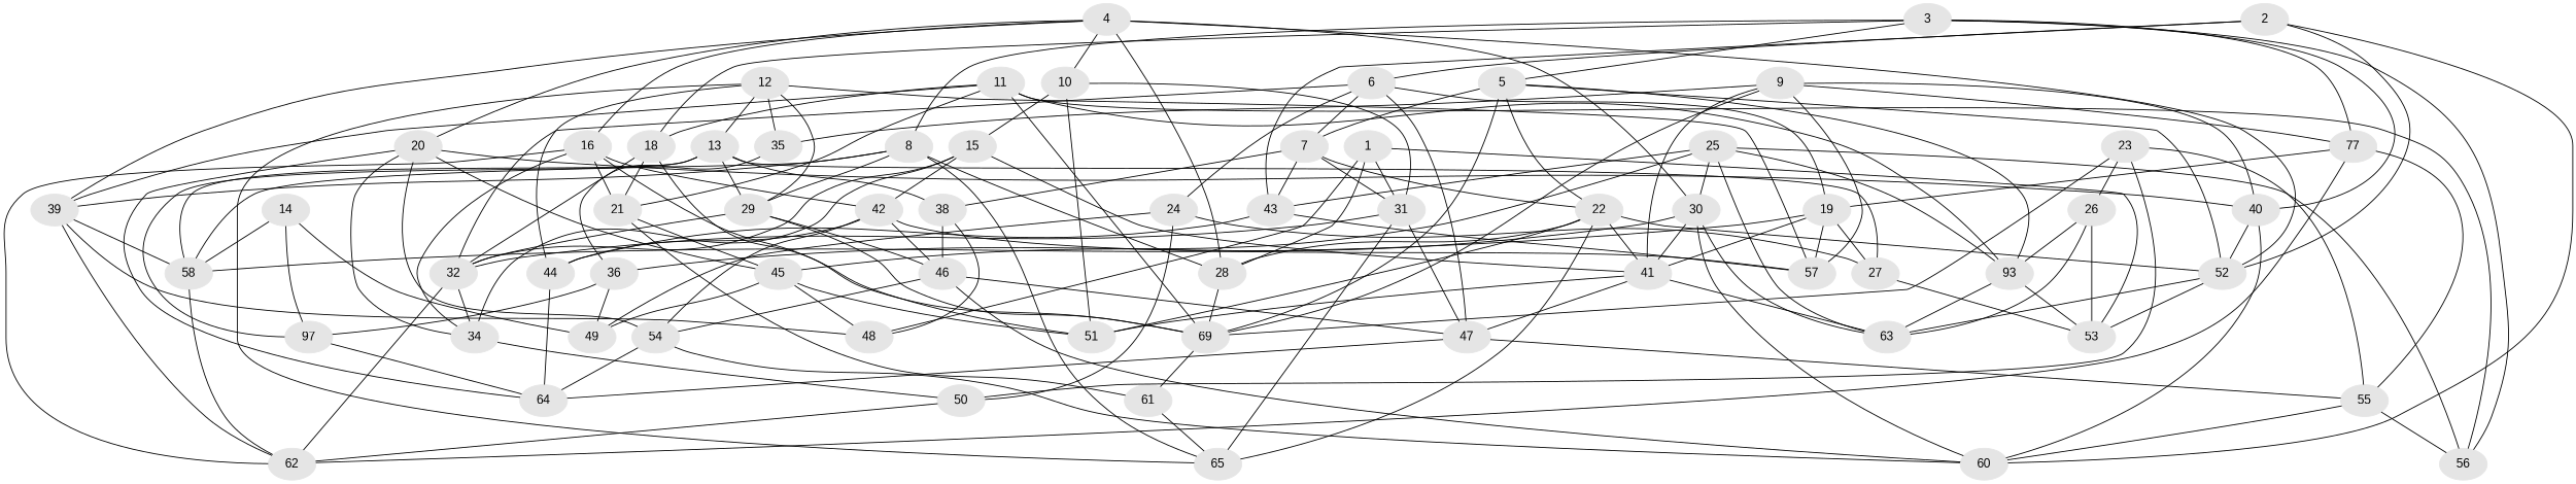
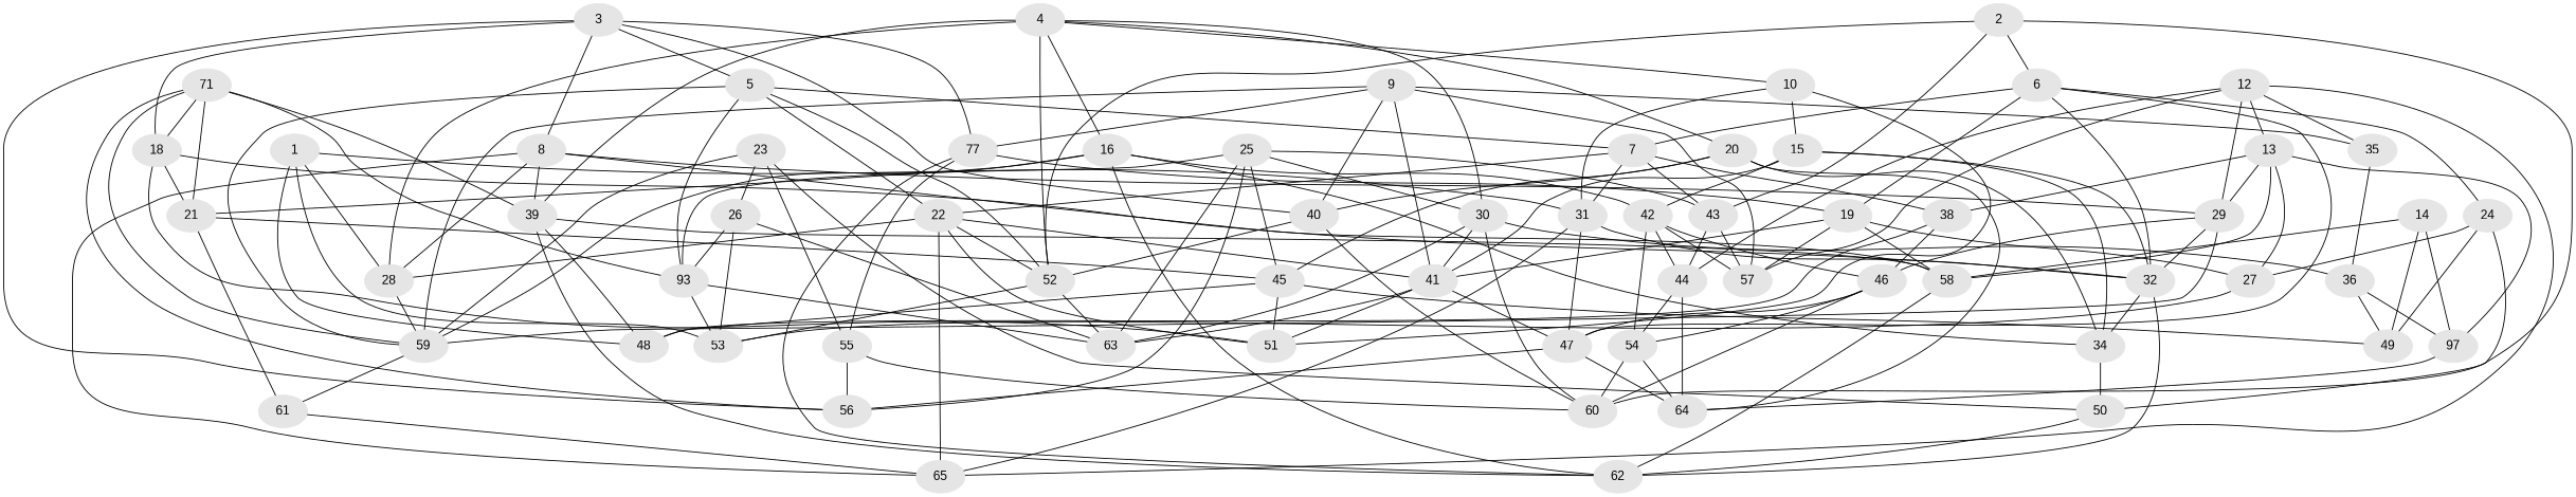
  graph {
    fontname="Liberation Sans"
    node [color=gray90 fontname="Liberation Sans" style=filled]
    edge [fontname="Liberation Sans" weight=1.0]
    1
    28
    31
    48
    53
-   59 [label=69]
+   59
    32
    47
    65
    2
    6
    43
    52
    60
    7
    19
    24
    57
    44
    63
    3
    5
    8
    n24 [label=77]
    18
    40
    56
    22
    n29 [label=93]
    39
    29
    58
    62
    55
    51
    21
    4
    10
    16
    20
    30
    15
    34
    42
    45
    54
    64
    41
    36
    38
    61
    27
    49
    50
    46
    9
    35
-   11
+   11 [label=71]
    12
    13
    n61 [label=97]
    14
    23
    26
    25
    1 -- 28
    1 -- 31
    1 -- 48
    1 -- 53
    28 -- 59
    31 -- 32
    31 -- 47
    31 -- 65
    59 -- 61
    32 -- 62
    32 -- 34
-   47 -- 55
+   47 -- 56
    47 -- 64
    2 -- 6
    2 -- 43
    2 -- 52
    2 -- 60
    6 -- 32
    6 -- 47
    6 -- 7
    6 -- 19
    6 -- 24
    43 -- 57
    43 -- 44 [weight=2.0]
    52 -- 53
    52 -- 63
    7 -- 31
    7 -- 43
    7 -- 22
    7 -- 38
    19 -- 57
    19 -- 58
    19 -- 41
    19 -- 27
    24 -- 27
    24 -- 49 [weight=2.0]
    24 -- 50 [weight=2.0]
    44 -- 64 [weight=2.0]
    3 -- 5
    3 -- 8
    3 -- n24
    3 -- 18
    3 -- 40
    3 -- 56
    5 -- 59
    5 -- 52
    5 -- 7
    5 -- 22
    5 -- n29
    8 -- 28
    8 -- 65
    8 -- 39
    8 -- 29
    8 -- 58
    n24 -- 19
    n24 -- 62
    n24 -- 55 [weight=2.0]
    18 -- 32
    18 -- 51 [weight=2.0]
    18 -- 21
    40 -- 52 [weight=2.0]
    40 -- 60
    22 -- 28
    22 -- 65 [weight=2.0]
    22 -- 52
    22 -- 51
    22 -- 41
    n29 -- 53
    n29 -- 63
    39 -- 48
    39 -- 58
    39 -- 62
    29 -- 59
    29 -- 32
    29 -- 46
    58 -- 62
    55 -- 60 [weight=2.0]
    55 -- 56
    21 -- 45
    21 -- 61 [weight=2.0]
    4 -- 28 [weight=2.0]
    4 -- 52
    4 -- 39
    4 -- 10
    4 -- 16
    4 -- 20
    4 -- 30
    10 -- 31
    10 -- 51
    10 -- 15
    16 -- 59
    16 -- 62
    16 -- 21
    16 -- 34
    16 -- 42
    20 -- 40
    20 -- 34
    20 -- 45
-   20 -- 54
+   44 -- 54
    20 -- 64
    30 -- 60
    30 -- 63
    30 -- 41
    30 -- 36
    15 -- 32
    15 -- 34 [weight=2.0]
    15 -- 42
    15 -- 41
    34 -- 50
    42 -- 57
    42 -- 44
    42 -- 54
    42 -- 46
    45 -- 48
    45 -- 51
    45 -- 49
    54 -- 60 [weight=2.0]
    54 -- 64
    41 -- 47
    41 -- 63
    41 -- 51
    36 -- 49
    36 -- n61
    38 -- 48
    38 -- 46
    61 -- 65
    27 -- 53
    50 -- 62
    46 -- 47
    46 -- 60
    46 -- 54
    9 -- 59
    9 -- 57
    9 -- n24
    9 -- 40
    9 -- 41
    9 -- 35
    35 -- 36 [weight=2.0]
    11 -- 59
    11 -- 18
    11 -- 56
    11 -- n29
    11 -- 39
    11 -- 21
    12 -- 65
    12 -- 57
    12 -- 44
    12 -- 29
    12 -- 35
    12 -- 13
    13 -- 29
    13 -- 58
    13 -- 38
    13 -- 27
    13 -- n61
    n61 -- 64
    14 -- 58
    14 -- 49 [weight=2.0]
    14 -- n61
    23 -- 59
    23 -- 55
    23 -- 50
    23 -- 26
    26 -- 53 [weight=2.0]
    26 -- 63
    26 -- n29
    25 -- 43
    25 -- 63
    25 -- 56
    25 -- n29
    25 -- 30
    25 -- 45
  }
